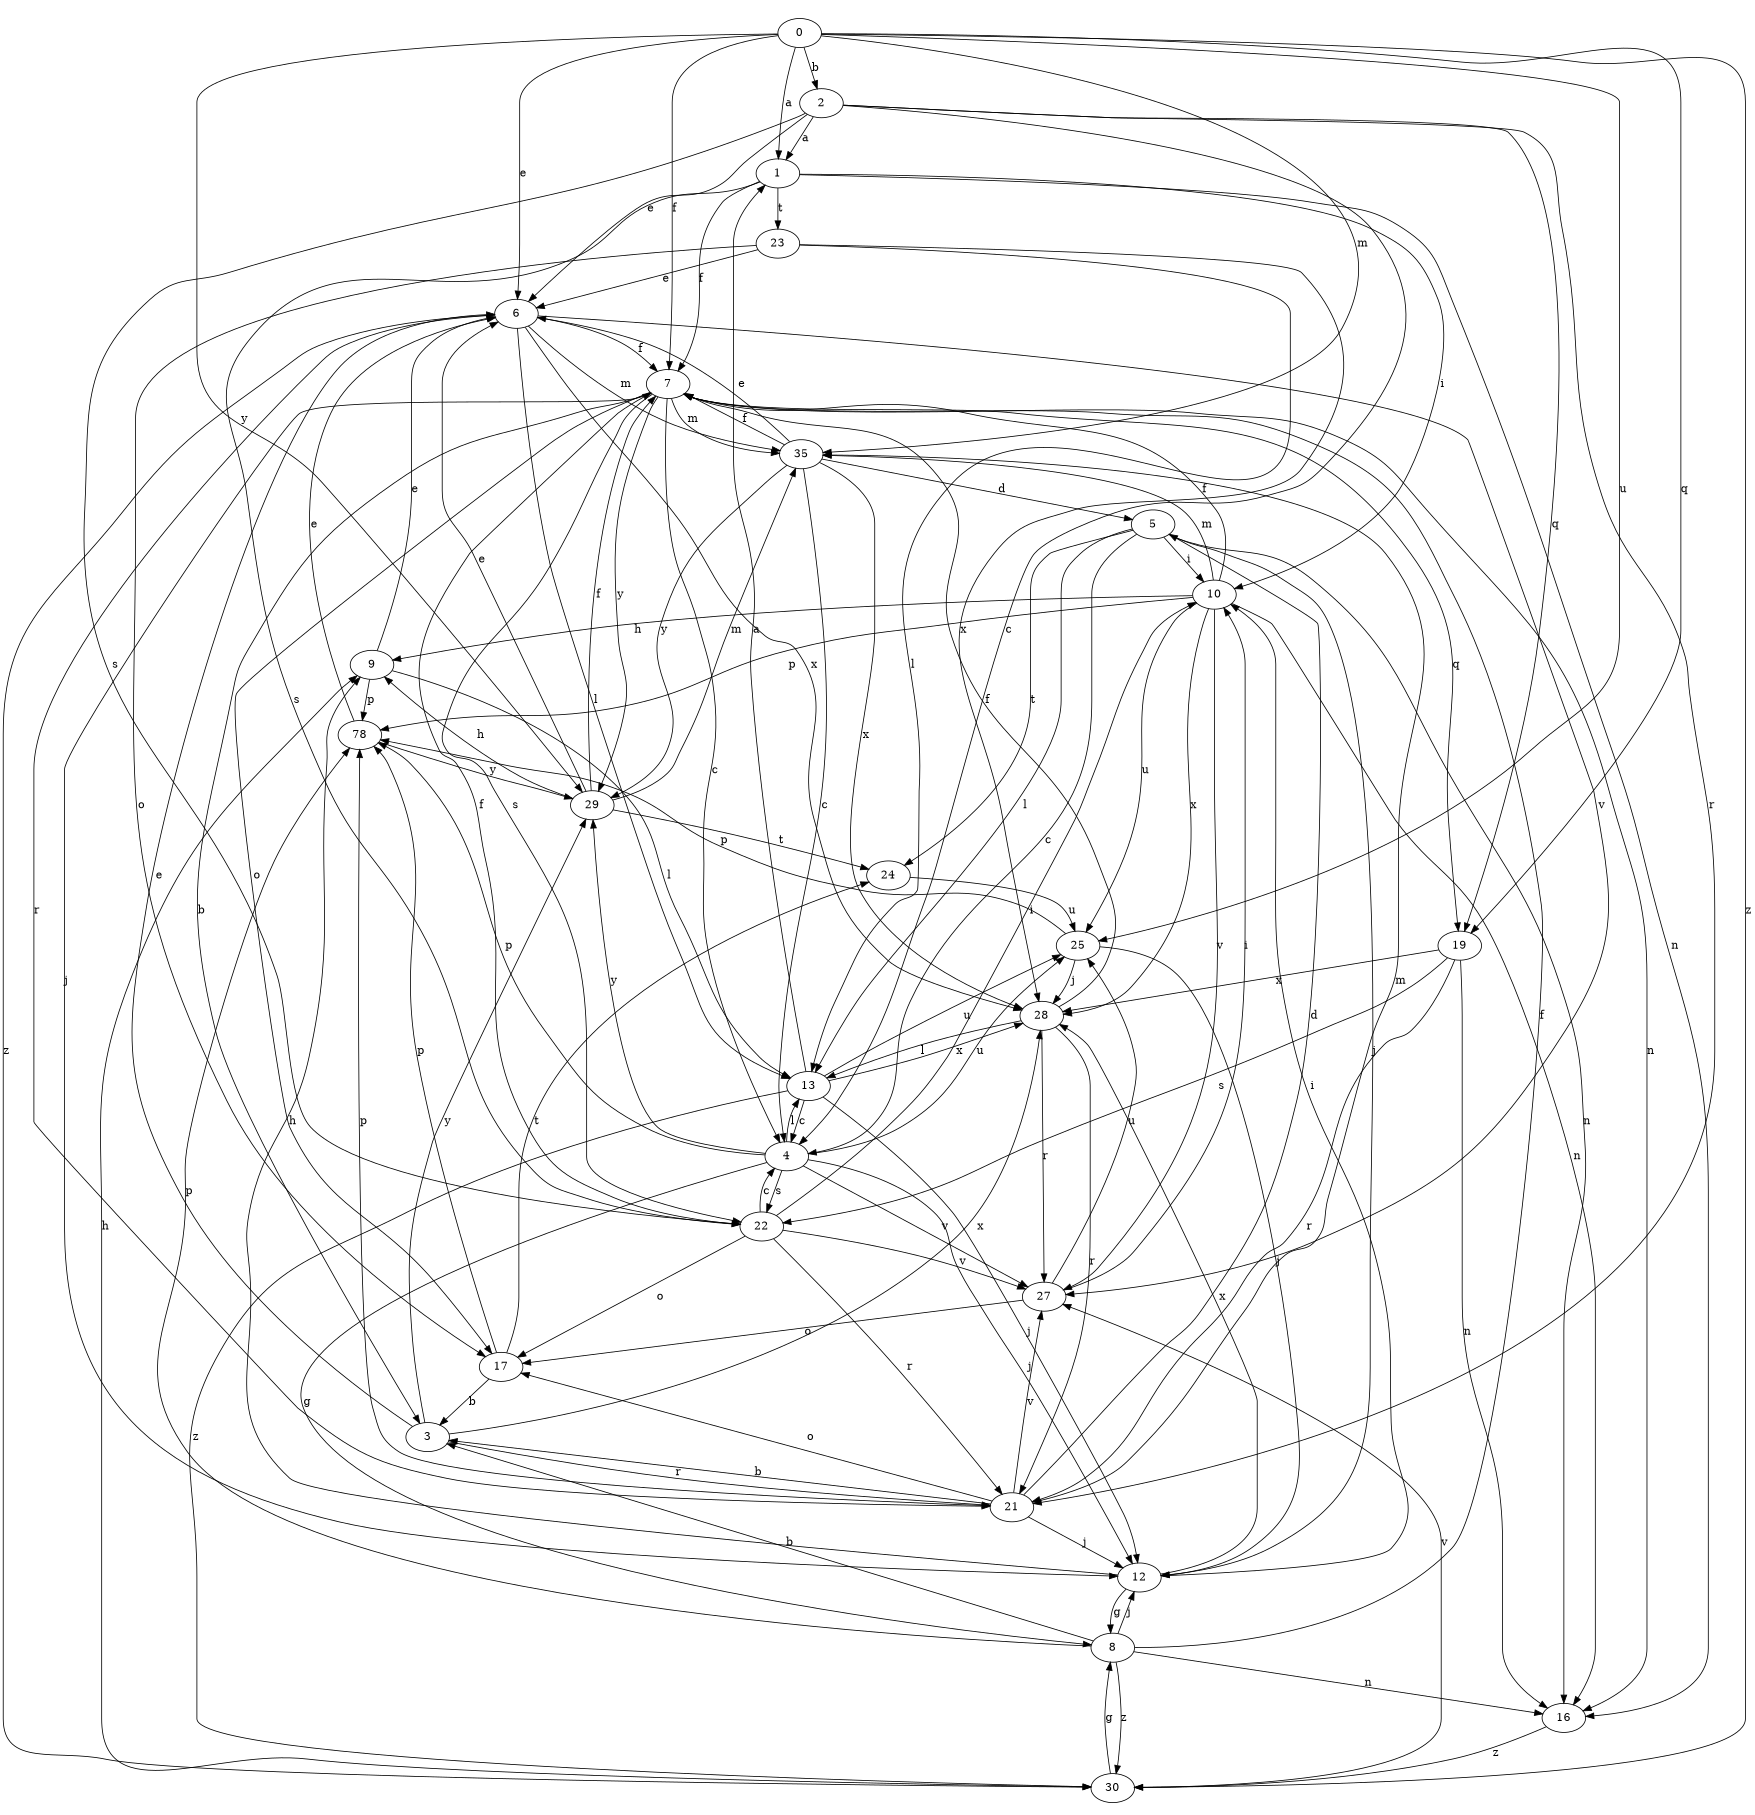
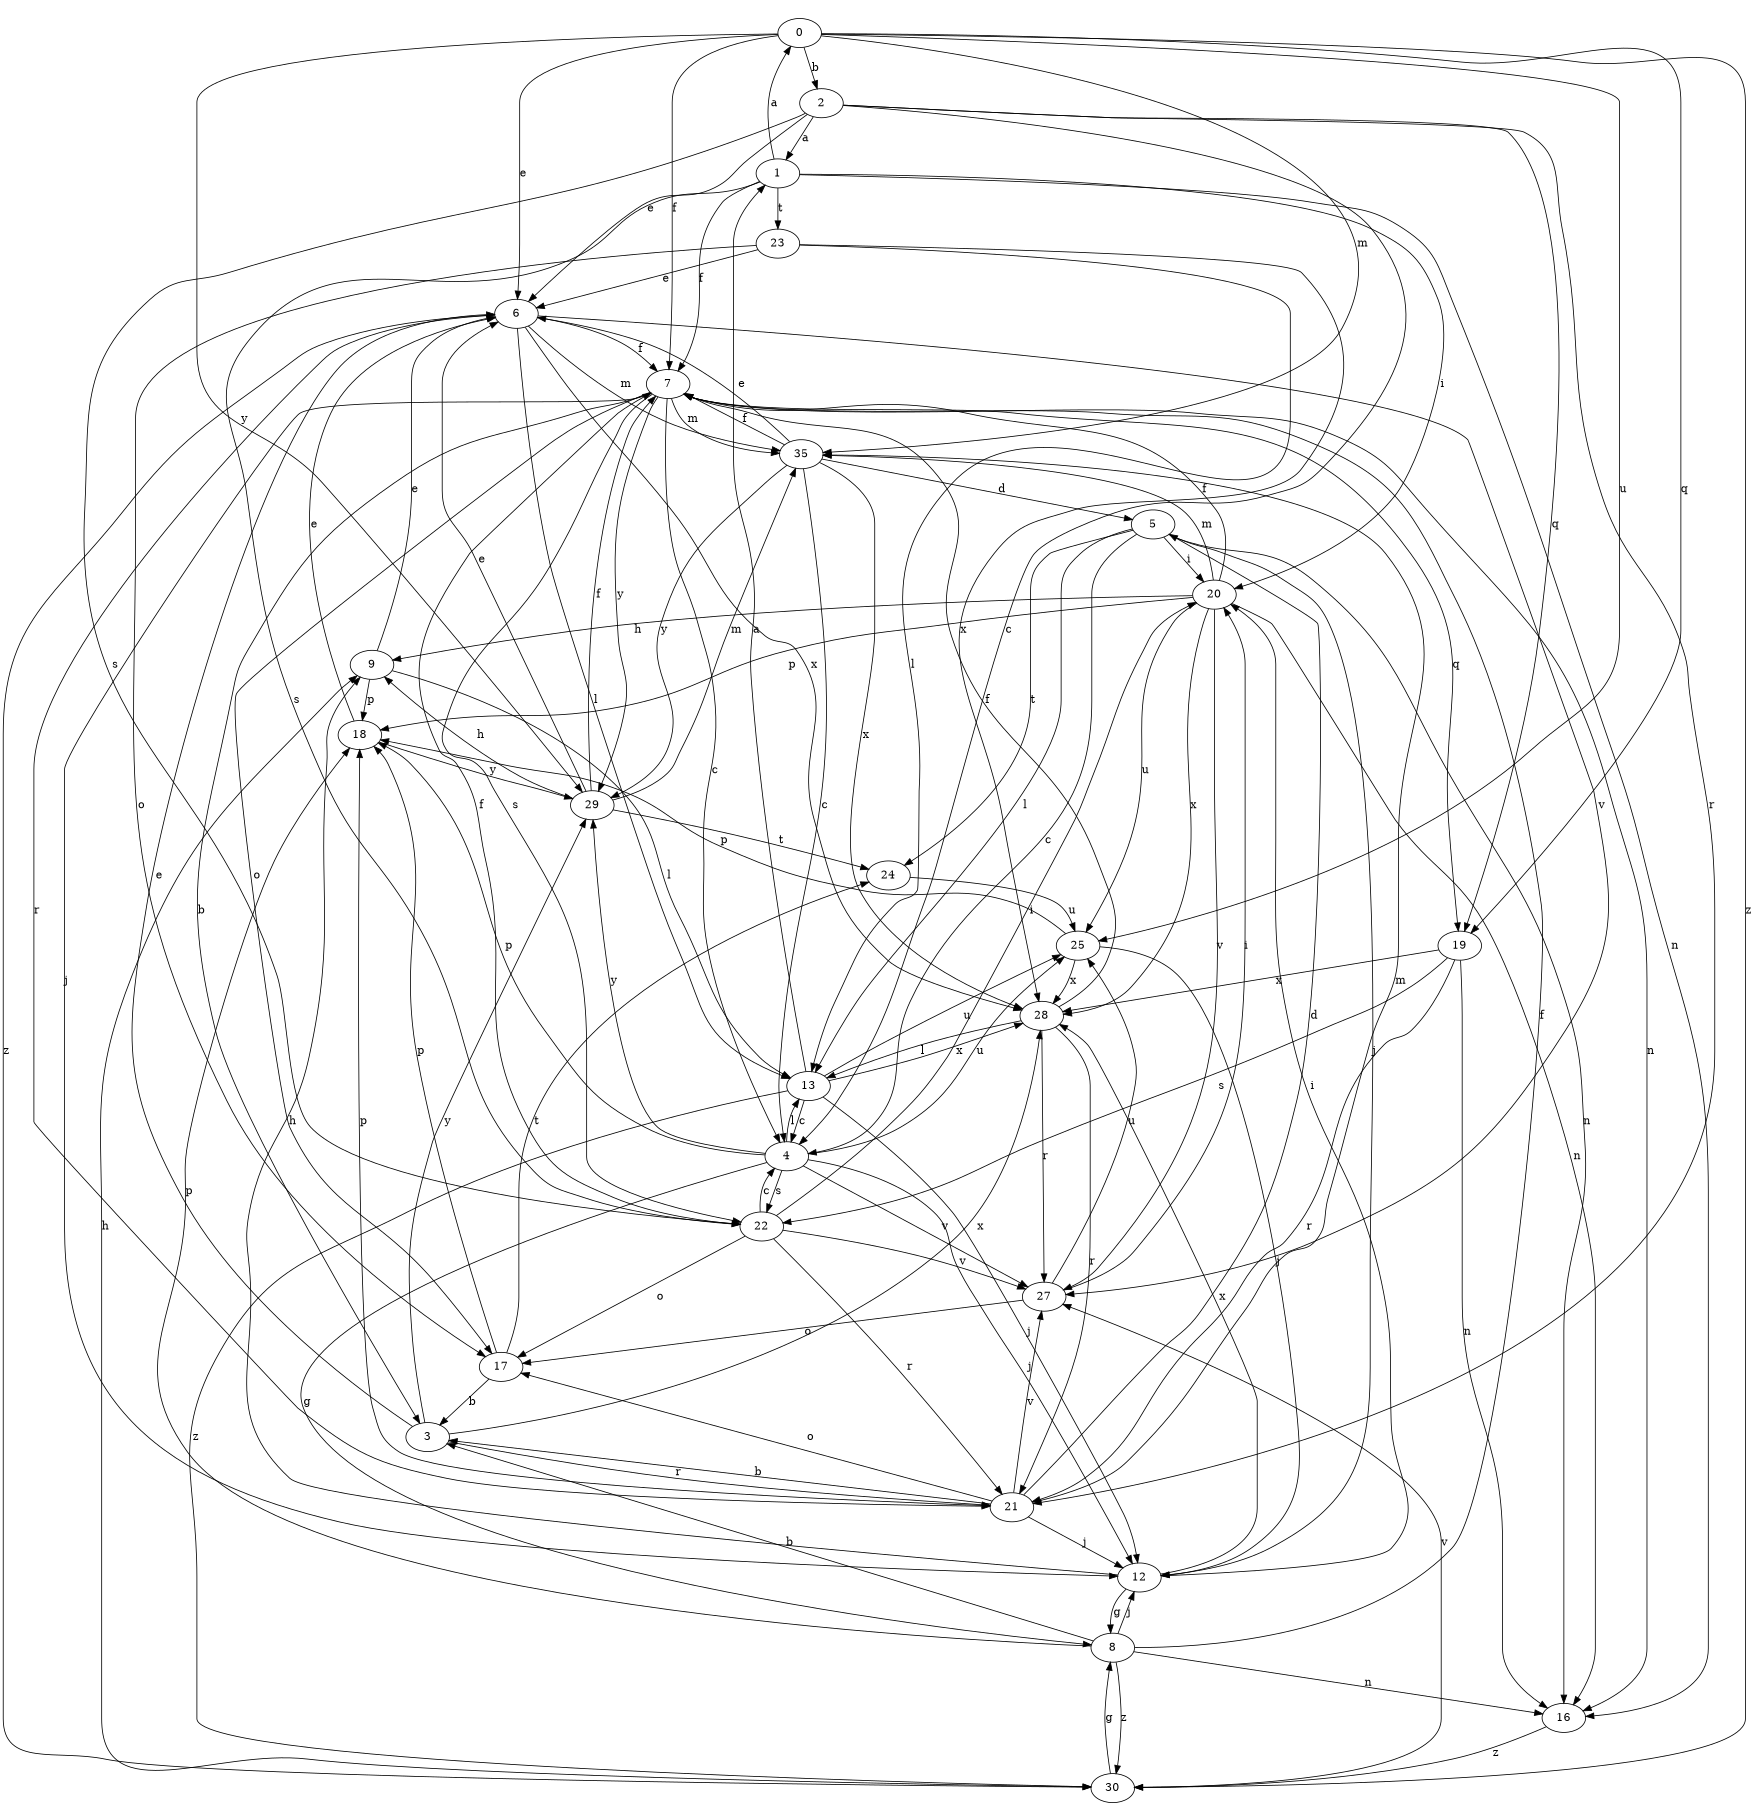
  strict digraph {
    0
    1
    2
    6
    7
    n6 [label=35]
    19
    25
    29
    30
-   10
+   10 [label=20]
    16
    22
    23
    4
    21
    28
    13
    27
    3
    12
    17
    5
-   18 [label=78]
+   18
    24
    9
    8
-   0 -> 1 [label=a]
+   1 -> 0 [label=a]
    0 -> 2 [label=b]
    0 -> 6 [label=e]
    0 -> 7 [label=f]
    0 -> n6 [label=m]
    0 -> 19 [label=q]
    0 -> 25 [label=u]
    0 -> 29 [label=y]
    0 -> 30 [label=z]
    1 -> 7 [label=f]
    1 -> 10 [label=i]
    1 -> 16 [label=n]
    1 -> 22 [label=s]
    1 -> 23 [label=t]
    2 -> 1 [label=a]
    2 -> 6 [label=e]
    2 -> 19 [label=q]
    2 -> 22 [label=s]
    2 -> 4 [label=c]
    2 -> 21 [label=r]
    6 -> 7 [label=f]
    6 -> n6 [label=m]
    6 -> 30 [label=z]
    6 -> 21 [label=r]
    6 -> 28 [label=x]
    6 -> 13 [label=l]
    6 -> 27 [label=v]
    7 -> n6 [label=m]
    7 -> 19 [label=q]
    7 -> 29 [label=y]
    7 -> 16 [label=n]
    7 -> 22 [label=s]
    7 -> 4 [label=c]
    7 -> 3 [label=b]
    7 -> 12 [label=j]
    7 -> 17 [label=o]
    n6 -> 6 [label=e]
    n6 -> 7 [label=f]
    n6 -> 29 [label=y]
    n6 -> 4 [label=c]
    n6 -> 28 [label=x]
    n6 -> 5 [label=d]
    19 -> 16 [label=n]
    19 -> 22 [label=s]
    19 -> 21 [label=r]
    19 -> 28 [label=x]
-   25 -> 28 [label=j]
+   25 -> 28 [label=x]
    25 -> 12 [label=j]
    25 -> 18 [label=p]
    29 -> 6 [label=e]
    29 -> 7 [label=f]
    29 -> n6 [label=m]
    29 -> 24 [label=t]
    29 -> 9 [label=h]
    30 -> 27 [label=v]
    30 -> 9 [label=h]
    30 -> 8 [label=g]
    10 -> 7 [label=f]
    10 -> n6 [label=m]
    10 -> 25 [label=u]
    10 -> 16 [label=n]
    10 -> 28 [label=x]
    10 -> 27 [label=v]
    10 -> 18 [label=p]
    10 -> 9 [label=h]
    16 -> 30 [label=z]
    22 -> 7 [label=f]
    22 -> 10 [label=i]
    22 -> 4 [label=c]
    22 -> 21 [label=r]
    22 -> 27 [label=v]
    22 -> 17 [label=o]
    23 -> 6 [label=e]
    23 -> 28 [label=x]
    23 -> 13 [label=l]
    23 -> 17 [label=o]
    4 -> 25 [label=u]
    4 -> 29 [label=y]
    4 -> 22 [label=s]
    4 -> 13 [label=l]
    4 -> 27 [label=v]
    4 -> 12 [label=j]
    4 -> 18 [label=p]
    4 -> 8 [label=g]
    21 -> n6 [label=m]
    21 -> 27 [label=v]
    21 -> 3 [label=b]
    21 -> 12 [label=j]
    21 -> 17 [label=o]
    21 -> 5 [label=d]
    21 -> 18 [label=p]
    28 -> 7 [label=f]
    28 -> 21 [label=r]
    28 -> 13 [label=l]
    28 -> 27 [label=r]
    13 -> 1 [label=a]
    13 -> 25 [label=u]
    13 -> 30 [label=z]
    13 -> 4 [label=c]
    13 -> 28 [label=x]
    13 -> 12 [label=j]
    27 -> 25 [label=u]
    27 -> 10 [label=i]
    27 -> 17 [label=o]
    3 -> 6 [label=e]
    3 -> 29 [label=y]
    3 -> 21 [label=r]
    3 -> 28 [label=x]
    12 -> 10 [label=i]
    12 -> 28 [label=x]
    12 -> 9 [label=h]
    12 -> 8 [label=g]
    17 -> 3 [label=b]
    17 -> 18 [label=p]
    17 -> 24 [label=t]
    5 -> 10 [label=i]
    5 -> 16 [label=n]
    5 -> 4 [label=c]
    5 -> 13 [label=l]
    5 -> 12 [label=j]
    5 -> 24 [label=t]
    18 -> 6 [label=e]
    18 -> 29 [label=y]
    24 -> 25 [label=u]
    9 -> 6 [label=e]
    9 -> 13 [label=l]
    9 -> 18 [label=p]
    8 -> 7 [label=f]
    8 -> 30 [label=z]
    8 -> 16 [label=n]
    8 -> 3 [label=b]
    8 -> 12 [label=j]
    8 -> 18 [label=p]
  }
